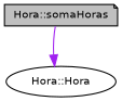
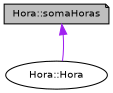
  digraph {
    rankdir=TB
    node [color=black fontname=Helvetica fontsize=10 style=filled]
    n1 [fillcolor=grey75 fontcolor=black height=0.2 label="Hora::somaHoras" shape=note width=0.4]
    n2 [fillcolor=white height=0.2 label="Hora::Hora" shape=ellipse width=0.4]
-   n1 -> n2 [color=purple fontname=Helvetica fontsize=10 labelfontname=Helvetica labelfontsize=10 style=solid]
+   n2 -> n1 [color=purple fontname=Helvetica fontsize=10 labelfontname=Helvetica labelfontsize=10 style=solid]
  }
